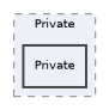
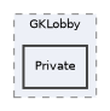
  digraph {
    compound=true
    n1 [color=grey25 fillcolor="#edf0f7" fontname=Helvetica fontsize=10 label=Private shape=box style="filled,bold,"]
    subgraph cluster_1 {
      bgcolor="#edf0f7"
      fontname=Helvetica
      fontsize=10
-     label=Private
+     label=GKLobby
      pencolor=grey50
      style="filled,dashed,"
      n1
    }
  }
